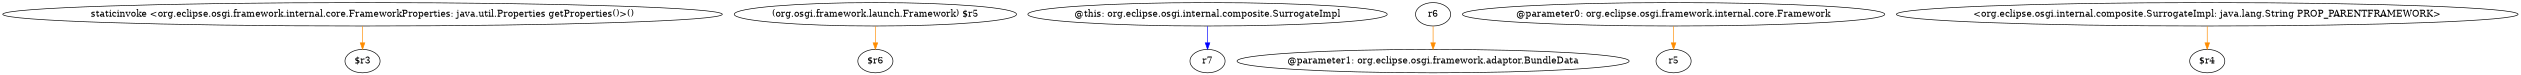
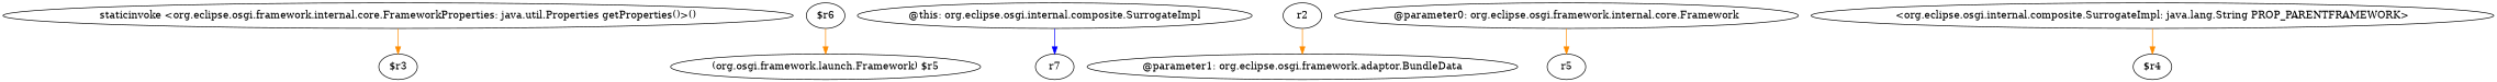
  digraph {
    edge [color=darkorange]
    n1 [label="staticinvoke <org.eclipse.osgi.framework.internal.core.FrameworkProperties: java.util.Properties getProperties()>()"]
    n2 [label="$r3"]
    n3 [label="(org.osgi.framework.launch.Framework) $r5"]
    n4 [label="$r6"]
    n5 [label="@this: org.eclipse.osgi.internal.composite.SurrogateImpl"]
    n6 [label=r7]
    n7 [label="@parameter1: org.eclipse.osgi.framework.adaptor.BundleData"]
-   n8 [label=r6]
+   n8 [label=r2]
    n9 [label="@parameter0: org.eclipse.osgi.framework.internal.core.Framework"]
    n10 [label=r5]
    n11 [label="<org.eclipse.osgi.internal.composite.SurrogateImpl: java.lang.String PROP_PARENTFRAMEWORK>"]
    n12 [label="$r4"]
    n1 -> n2
-   n3 -> n4
+   n4 -> n3
    n5 -> n6 [color=blue]
    n8 -> n7
    n9 -> n10
    n11 -> n12
  }
